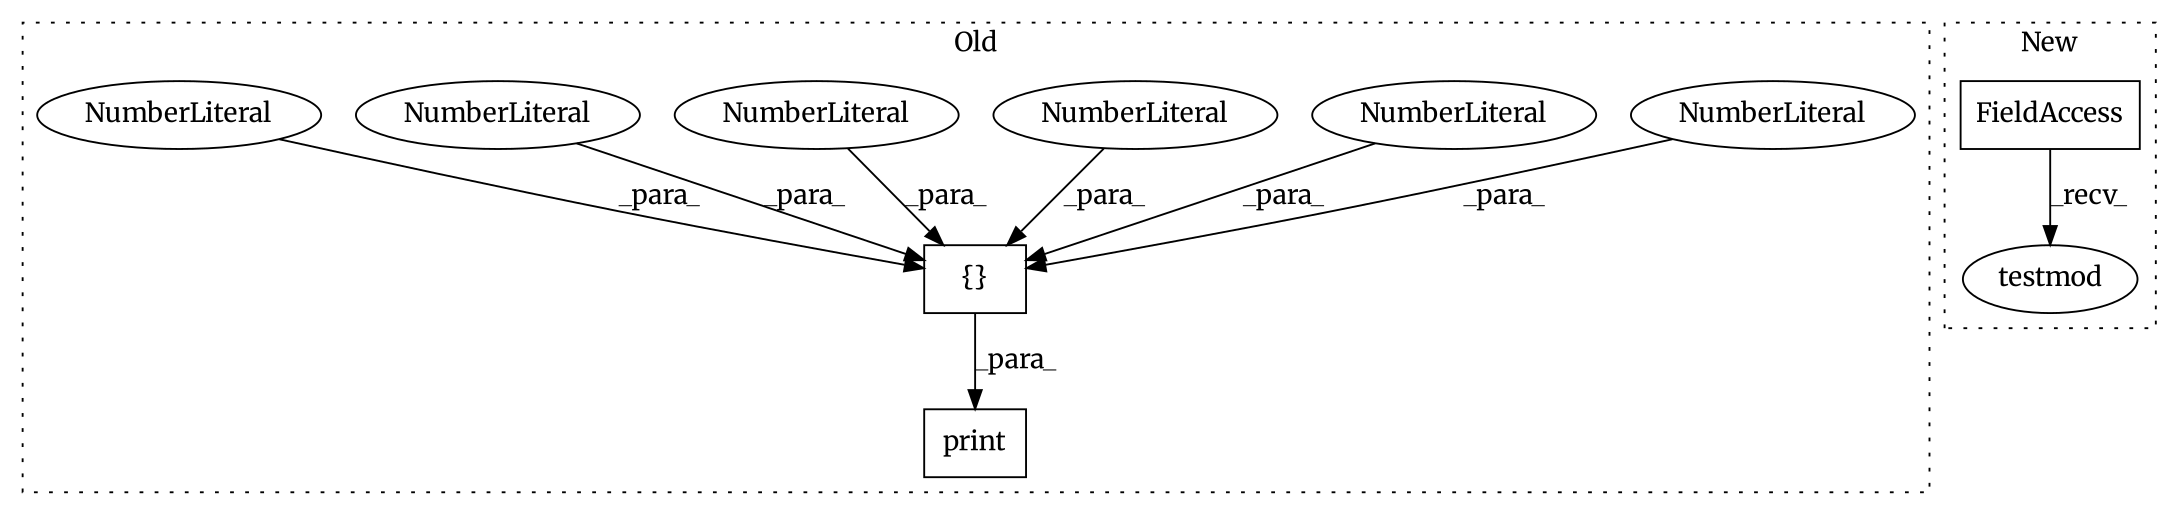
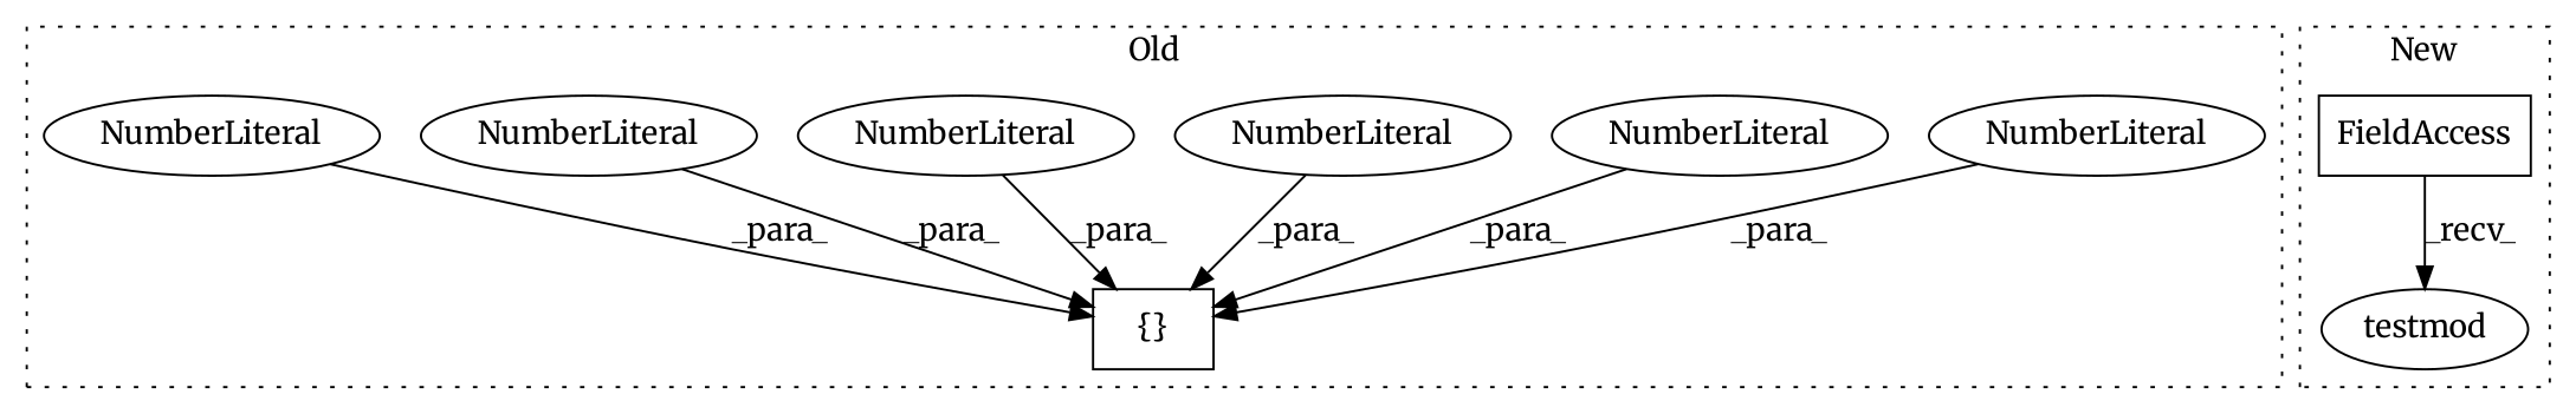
  digraph {
    fontname=Merriweather
    node [a=34 fontname=Merriweather l=2 shape=ellipse]
    edge [fontname=Merriweather]
    n1 [a=4 l="1,1" label="{}" s="587,614" shape=box]
    n2 [label=NumberLiteral s=602]
    n3 [label=NumberLiteral s=599]
    n4 [l=3 label=NumberLiteral s=605]
-   n5 [a=32 l="6,1" label=print s="697,734" shape=box]
    n6 [label=NumberLiteral s=591]
    n7 [label=NumberLiteral s=588]
    n8 [l=1 label=NumberLiteral s=594]
    n9 [a=32 l=9 label=testmod s=1036]
    n10 [a=22 l=7 label=FieldAccess s=1028 shape=box]
    subgraph cluster_1 {
      label=Old
      style=dotted
      n1
      n2
      n3
      n4
-     n5
      n6
      n7
      n8
    }
    subgraph cluster_2 {
      label=New
      style=dotted
      n9
      n10
    }
-   n1 -> n5 [label=_para_]
    n2 -> n1 [label=_para_]
    n3 -> n1 [label=_para_]
    n4 -> n1 [label=_para_]
    n6 -> n1 [label=_para_]
    n7 -> n1 [label=_para_]
    n8 -> n1 [label=_para_]
    n10 -> n9 [label=_recv_]
  }
